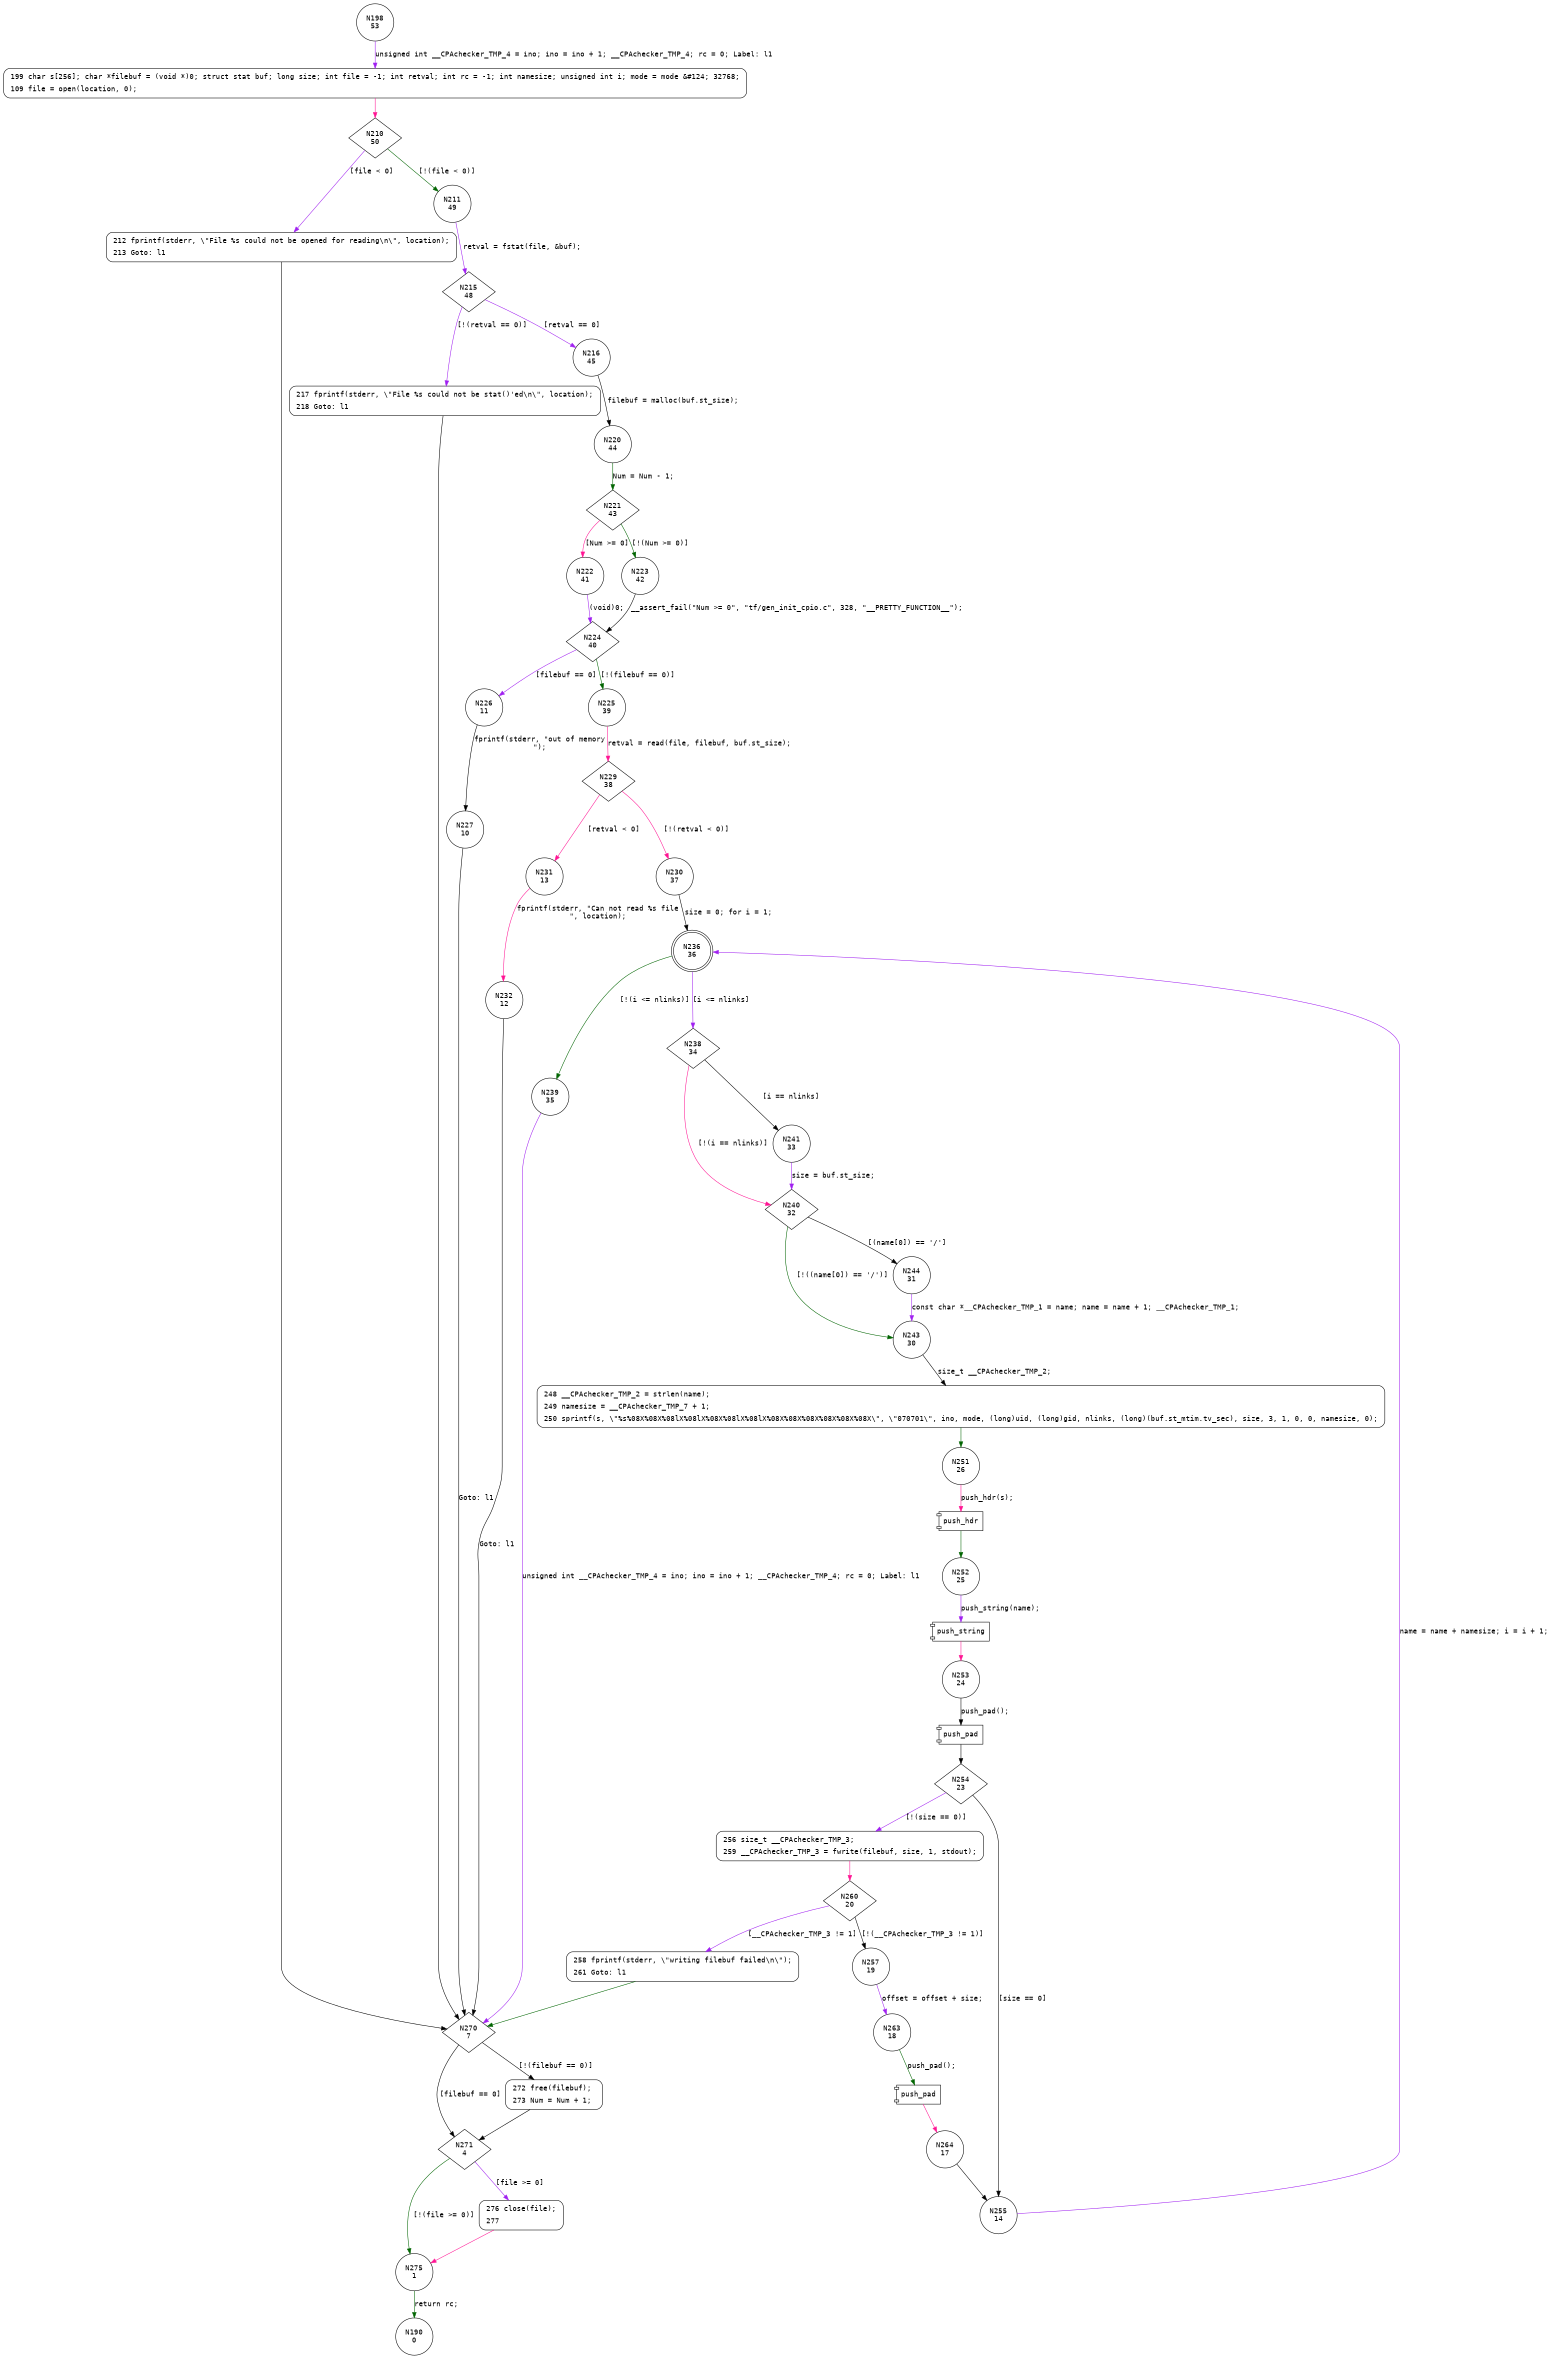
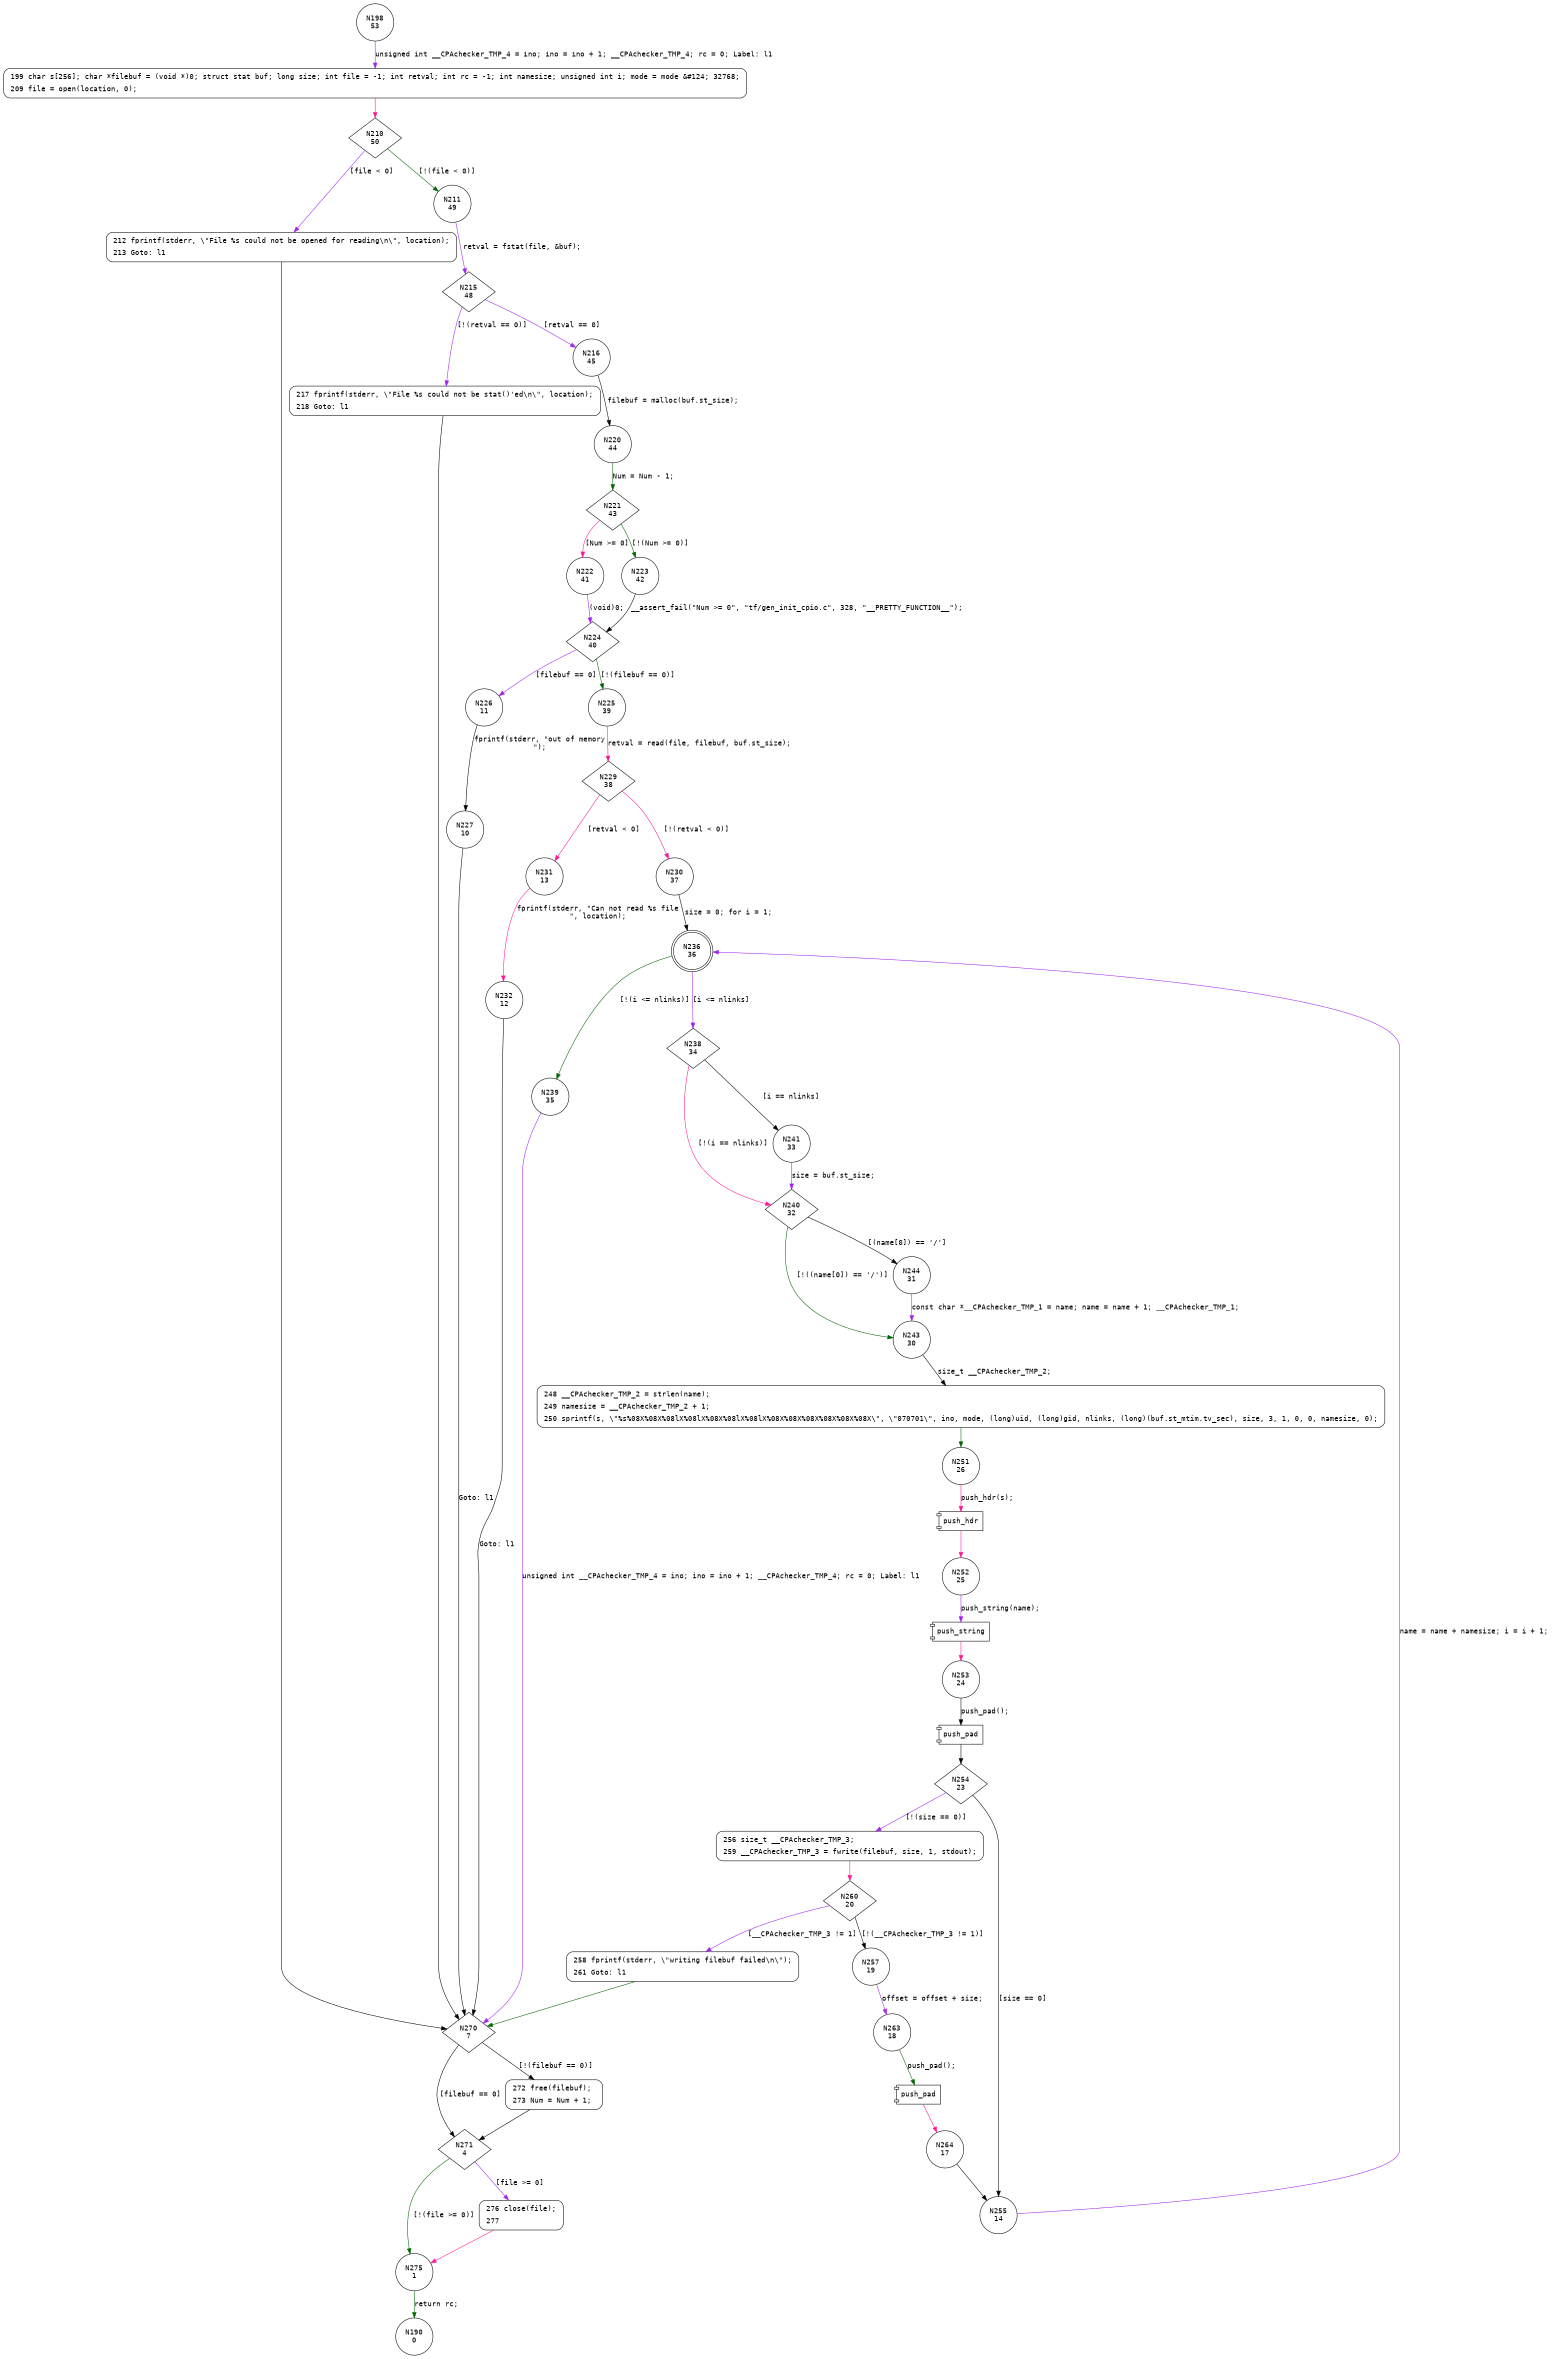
  digraph {
    fontname="DejaVu Sans Mono"
    node [fontname="DejaVu Sans Mono" shape=circle]
    edge [color=black fontname="DejaVu Sans Mono"]
    n1 [label="N198\n53"]
-   n2 [fillcolor=white label=<<table border="0" cellborder="0" cellpadding="3" bgcolor="white"><tr><td align="right">199</td><td align="left">char s[256]; char *filebuf = (void *)0; struct stat buf; long size; int file = -1; int retval; int rc = -1; int namesize; unsigned int i; mode = mode &amp;#124; 32768;</td></tr><tr><td align="right">109</td><td align="left">file = open(location, 0);</td></tr></table>> penwidth=1 shape=Mrecord style="filled,bold"]
+   n2 [fillcolor=white label=<<table border="0" cellborder="0" cellpadding="3" bgcolor="white"><tr><td align="right">199</td><td align="left">char s[256]; char *filebuf = (void *)0; struct stat buf; long size; int file = -1; int retval; int rc = -1; int namesize; unsigned int i; mode = mode &amp;#124; 32768;</td></tr><tr><td align="right">209</td><td align="left">file = open(location, 0);</td></tr></table>> penwidth=1 shape=Mrecord style="filled,bold"]
    n3 [label="N210\n50" shape=diamond]
    n4 [fillcolor=white label=<<table border="0" cellborder="0" cellpadding="3" bgcolor="white"><tr><td align="right">212</td><td align="left">fprintf(stderr, \"File %s could not be opened for reading\n\", location);</td></tr><tr><td align="right">213</td><td align="left">Goto: l1</td></tr></table>> penwidth=1 shape=Mrecord style="filled,bold"]
    n5 [label="N211\n49"]
    n6 [label="N270\n7" shape=diamond]
    n7 [label="N215\n48" shape=diamond]
    n8 [label="N271\n4" shape=diamond]
    n9 [fillcolor=white label=<<table border="0" cellborder="0" cellpadding="3" bgcolor="white"><tr><td align="right">272</td><td align="left">free(filebuf);</td></tr><tr><td align="right">273</td><td align="left">Num = Num + 1; </td></tr></table>> penwidth=1 shape=Mrecord style="filled,bold"]
    n10 [label="N216\n45"]
    n11 [fillcolor=white label=<<table border="0" cellborder="0" cellpadding="3" bgcolor="white"><tr><td align="right">217</td><td align="left">fprintf(stderr, \"File %s could not be stat()'ed\n\", location);</td></tr><tr><td align="right">218</td><td align="left">Goto: l1</td></tr></table>> penwidth=1 shape=Mrecord style="filled,bold"]
    n12 [label="N220\n44"]
    n13 [label="N221\n43" shape=diamond]
    n14 [fillcolor=white label=<<table border="0" cellborder="0" cellpadding="3" bgcolor="white"><tr><td align="right">276</td><td align="left">close(file);</td></tr><tr><td align="right">277</td><td align="left"></td></tr></table>> penwidth=1 shape=Mrecord style="filled,bold"]
    n15 [label="N275\n1"]
    n16 [label="N190\n0"]
    n17 [label="N222\n41"]
    n18 [label="N223\n42"]
    n19 [label="N224\n40" shape=diamond]
    n20 [label="N226\n11"]
    n21 [label="N225\n39"]
    n22 [label="N227\n10"]
    n23 [label="N229\n38" shape=diamond]
    n24 [label="N231\n13"]
    n25 [label="N230\n37"]
    n26 [label="N232\n12"]
    n27 [label="N236\n36" shape=doublecircle]
    n28 [label="N238\n34" shape=diamond]
    n29 [label="N239\n35"]
    n30 [label="N241\n33"]
    n31 [label="N240\n32" shape=diamond]
    n32 [label="N244\n31"]
    n33 [label="N243\n30"]
-   n34 [fillcolor=white label=<<table border="0" cellborder="0" cellpadding="3" bgcolor="white"><tr><td align="right">248</td><td align="left">__CPAchecker_TMP_2 = strlen(name);</td></tr><tr><td align="right">249</td><td align="left">namesize = __CPAchecker_TMP_7 + 1;</td></tr><tr><td align="right">250</td><td align="left">sprintf(s, \"%s%08X%08X%08lX%08lX%08X%08lX%08lX%08X%08X%08X%08X%08X%08X\", \"070701\", ino, mode, (long)uid, (long)gid, nlinks, (long)(buf.st_mtim.tv_sec), size, 3, 1, 0, 0, namesize, 0);</td></tr></table>> penwidth=1 shape=Mrecord style="filled,bold"]
+   n34 [fillcolor=white label=<<table border="0" cellborder="0" cellpadding="3" bgcolor="white"><tr><td align="right">248</td><td align="left">__CPAchecker_TMP_2 = strlen(name);</td></tr><tr><td align="right">249</td><td align="left">namesize = __CPAchecker_TMP_2 + 1;</td></tr><tr><td align="right">250</td><td align="left">sprintf(s, \"%s%08X%08X%08lX%08lX%08X%08lX%08lX%08X%08X%08X%08X%08X%08X\", \"070701\", ino, mode, (long)uid, (long)gid, nlinks, (long)(buf.st_mtim.tv_sec), size, 3, 1, 0, 0, namesize, 0);</td></tr></table>> penwidth=1 shape=Mrecord style="filled,bold"]
    n35 [label="N251\n26"]
    n36 [label=push_hdr shape=component]
    n37 [label="N252\n25"]
    n38 [label=push_string shape=component]
    n39 [label="N253\n24"]
    n40 [label=push_pad shape=component]
    n41 [label="N254\n23" shape=diamond]
    n42 [label="N255\n14"]
    n43 [fillcolor=white label=<<table border="0" cellborder="0" cellpadding="3" bgcolor="white"><tr><td align="right">256</td><td align="left">size_t __CPAchecker_TMP_3;</td></tr><tr><td align="right">259</td><td align="left">__CPAchecker_TMP_3 = fwrite(filebuf, size, 1, stdout);</td></tr></table>> penwidth=1 shape=Mrecord style="filled,bold"]
    n44 [label="N260\n20" shape=diamond]
    n45 [fillcolor=white label=<<table border="0" cellborder="0" cellpadding="3" bgcolor="white"><tr><td align="right">258</td><td align="left">fprintf(stderr, \"writing filebuf failed\n\");</td></tr><tr><td align="right">261</td><td align="left">Goto: l1</td></tr></table>> penwidth=1 shape=Mrecord style="filled,bold"]
    n46 [label="N257\n19"]
    n47 [label="N263\n18"]
    n48 [label=push_pad shape=component]
    n49 [label="N264\n17"]
    n1 -> n2 [color=purple label="unsigned int __CPAchecker_TMP_4 = ino; ino = ino + 1; __CPAchecker_TMP_4; rc = 0; Label: l1"]
    n2 -> n3 [color=deeppink]
    n3 -> n4 [color=purple label="[file < 0]"]
    n3 -> n5 [color=darkgreen label="[!(file < 0)]"]
    n4 -> n6
    n5 -> n7 [color=purple label="retval = fstat(file, &buf);"]
    n6 -> n8 [label="[filebuf == 0]"]
    n6 -> n9 [label="[!(filebuf == 0)]"]
    n7 -> n10 [color=purple label="[retval == 0]"]
    n7 -> n11 [color=purple label="[!(retval == 0)]"]
    n8 -> n14 [color=purple label="[file >= 0]"]
    n8 -> n15 [color=darkgreen label="[!(file >= 0)]"]
    n9 -> n8
    n10 -> n12 [label="filebuf = malloc(buf.st_size);"]
    n11 -> n6
    n12 -> n13 [color=darkgreen label="Num = Num - 1;"]
    n13 -> n17 [color=deeppink label="[Num >= 0]"]
    n13 -> n18 [color=darkgreen label="[!(Num >= 0)]"]
    n14 -> n15 [color=deeppink]
    n15 -> n16 [color=darkgreen label="return rc;"]
    n17 -> n19 [color=purple label="(void)0;"]
    n18 -> n19 [label="__assert_fail(\"Num >= 0\", \"tf/gen_init_cpio.c\", 328, \"__PRETTY_FUNCTION__\");"]
    n19 -> n20 [color=purple label="[filebuf == 0]"]
    n19 -> n21 [color=darkgreen label="[!(filebuf == 0)]"]
    n20 -> n22 [label="fprintf(stderr, \"out of memory\n\");"]
    n21 -> n23 [color=deeppink label="retval = read(file, filebuf, buf.st_size);"]
    n22 -> n6 [label="Goto: l1"]
    n23 -> n24 [color=deeppink label="[retval < 0]"]
    n23 -> n25 [color=deeppink label="[!(retval < 0)]"]
    n24 -> n26 [color=deeppink label="fprintf(stderr, \"Can not read %s file\n\", location);"]
    n25 -> n27 [label="size = 0; for i = 1;"]
    n26 -> n6 [label="Goto: l1"]
    n27 -> n28 [color=purple label="[i <= nlinks]"]
    n27 -> n29 [color=darkgreen label="[!(i <= nlinks)]"]
    n28 -> n30 [label="[i == nlinks]"]
    n28 -> n31 [color=deeppink label="[!(i == nlinks)]"]
    n29 -> n6 [color=purple label="unsigned int __CPAchecker_TMP_4 = ino; ino = ino + 1; __CPAchecker_TMP_4; rc = 0; Label: l1"]
    n30 -> n31 [color=purple label="size = buf.st_size; "]
    n31 -> n32 [label="[(name[0]) == '/']"]
    n31 -> n33 [color=darkgreen label="[!((name[0]) == '/')]"]
    n32 -> n33 [color=purple label="const char *__CPAchecker_TMP_1 = name; name = name + 1; __CPAchecker_TMP_1; "]
    n33 -> n34 [label="size_t __CPAchecker_TMP_2;"]
    n34 -> n35 [color=darkgreen]
    n35 -> n36 [color=deeppink label="push_hdr(s);"]
-   n36 -> n37 [color=darkgreen]
+   n36 -> n37 [color=deeppink]
    n37 -> n38 [color=purple label="push_string(name);"]
    n38 -> n39 [color=deeppink]
    n39 -> n40 [label="push_pad();"]
    n40 -> n41
    n41 -> n42 [label="[size == 0]"]
    n41 -> n43 [color=purple label="[!(size == 0)]"]
    n42 -> n27 [color=purple label="name = name + namesize; i = i + 1;"]
    n43 -> n44 [color=deeppink]
    n44 -> n45 [color=purple label="[__CPAchecker_TMP_3 != 1]"]
    n44 -> n46 [label="[!(__CPAchecker_TMP_3 != 1)]"]
    n45 -> n6 [color=darkgreen]
    n46 -> n47 [color=purple label="offset = offset + size;"]
    n47 -> n48 [color=darkgreen label="push_pad();"]
    n48 -> n49 [color=deeppink]
    n49 -> n42
  }
